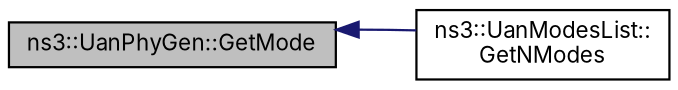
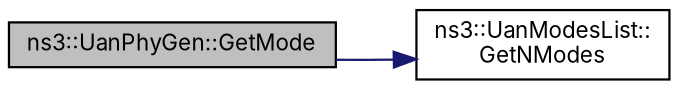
  digraph {
    rankdir=LR
    fontname=Inter
    node [color=black fontname=Inter fontsize=10 shape=record style=filled]
    n1 [fillcolor=grey75 fontcolor=black height=0.2 label="ns3::UanPhyGen::GetMode" width=0.4]
    n2 [fillcolor=white height=0.2 label="ns3::UanModesList::\lGetNModes" width=0.4]
-   n2 -> n1 [color=midnightblue fontname=Inter fontsize=10 labelfontname=Helvetica labelfontsize=10 style=solid]
+   n1 -> n2 [color=midnightblue fontname=Inter fontsize=10 labelfontname=Helvetica labelfontsize=10 style=solid]
  }
